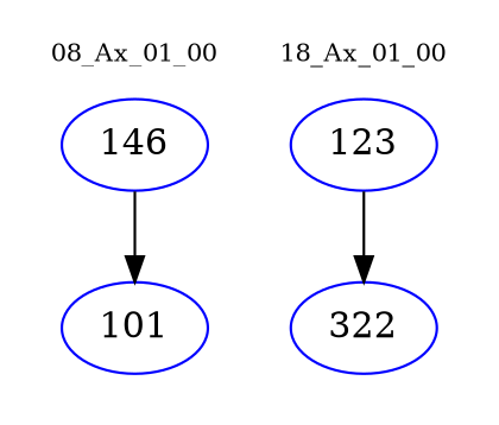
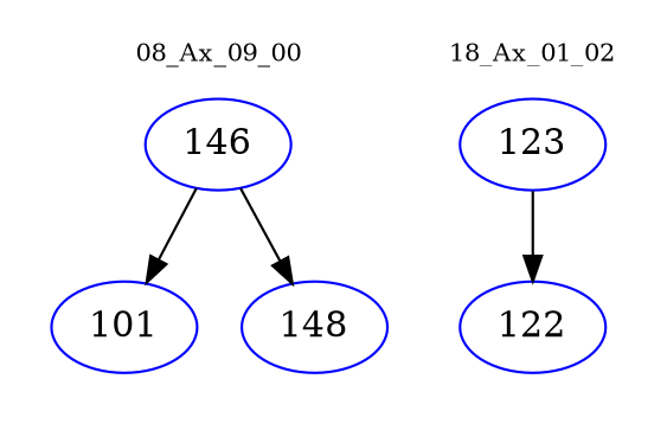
  digraph {
    node [color=blue]
    edge [color=black]
    n1 [label=146]
    n2 [label=101]
+   n3 [label=148]
    n4 [label=123]
-   n5 [label=322]
+   n5 [label=122]
    subgraph cluster_1 {
      color=white
      fontsize=10
-     label="08_Ax_01_00"
+     label="08_Ax_09_00"
      n1
      n2
+     n3
    }
    subgraph cluster_2 {
      color=white
      fontsize=10
-     label="18_Ax_01_00"
+     label="18_Ax_01_02"
      n4
      n5
    }
    n1 -> n2
+   n1 -> n3
    n4 -> n5
  }
